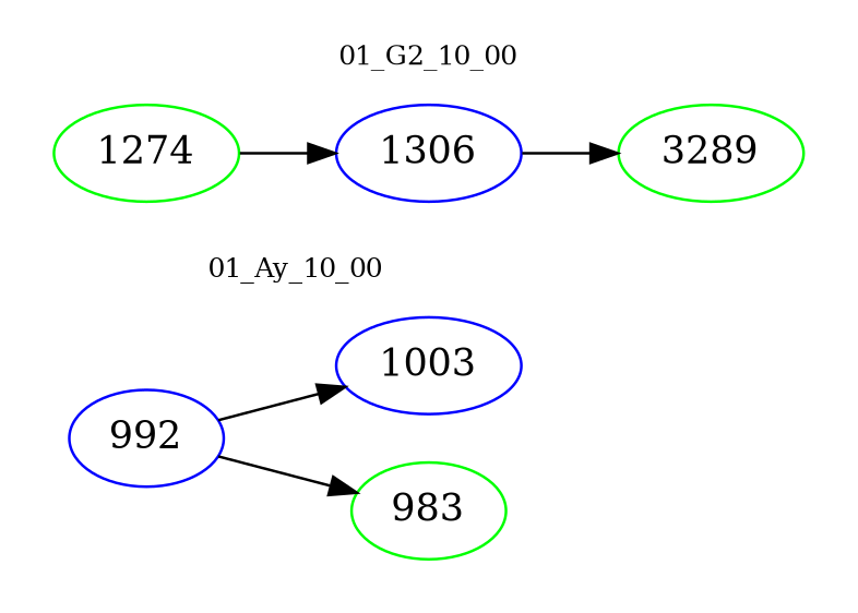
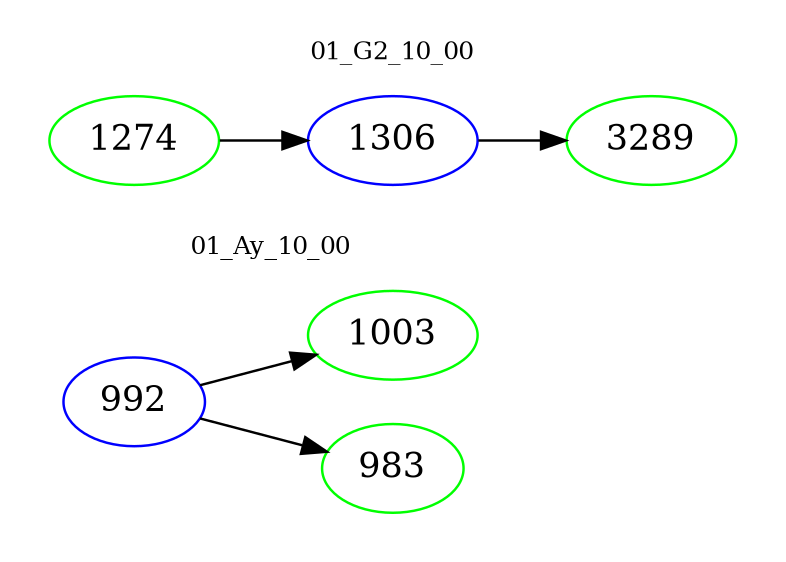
  digraph {
    rankdir=LR
    node [color=green]
    edge [color=black]
    n1 [color=blue label=992]
    n2 [label=983]
-   n3 [color=blue label=1003]
+   n3 [label=1003]
    n4 [color=blue label=1306]
    n5 [label=1274]
    n6 [label=3289]
    subgraph cluster_1 {
      color=white
      fontsize=10
      label="01_Ay_10_00"
      n1
      n2
      n3
    }
    subgraph cluster_2 {
      color=white
      fontsize=10
      label="01_G2_10_00"
      n4
      n5
      n6
    }
    n1 -> n2
    n1 -> n3
    n4 -> n6
    n5 -> n4
  }
